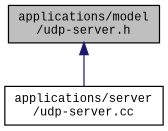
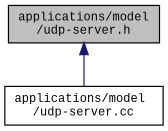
  digraph {
    fontname="Liberation Mono"
    node [color=black fontname="Liberation Mono" fontsize=10 shape=record style=filled]
    n1 [fillcolor=grey75 fontcolor=black height=0.2 label="applications/model\l/udp-server.h" width=0.4]
-   n2 [fillcolor=white height=0.2 label="applications/server\l/udp-server.cc" width=0.4]
+   n2 [fillcolor=white height=0.2 label="applications/model\l/udp-server.cc" width=0.4]
    n1 -> n2 [color=midnightblue dir=back fontname="Liberation Mono" fontsize=10 labelfontname=Helvetica labelfontsize=10 style=solid]
  }
